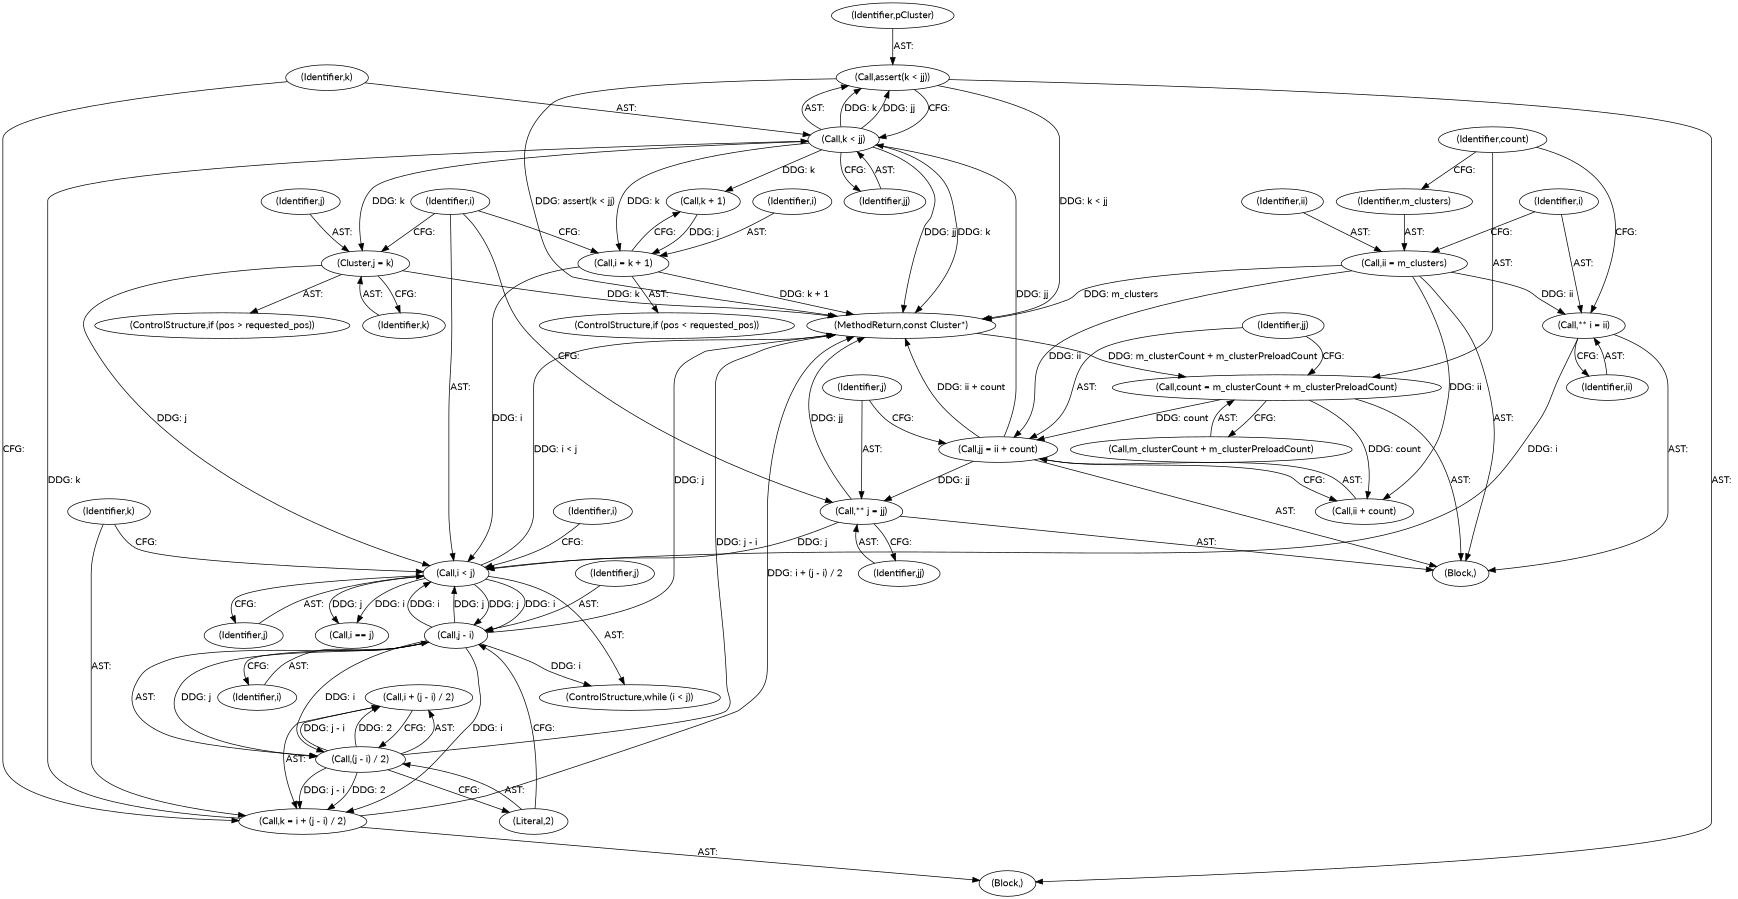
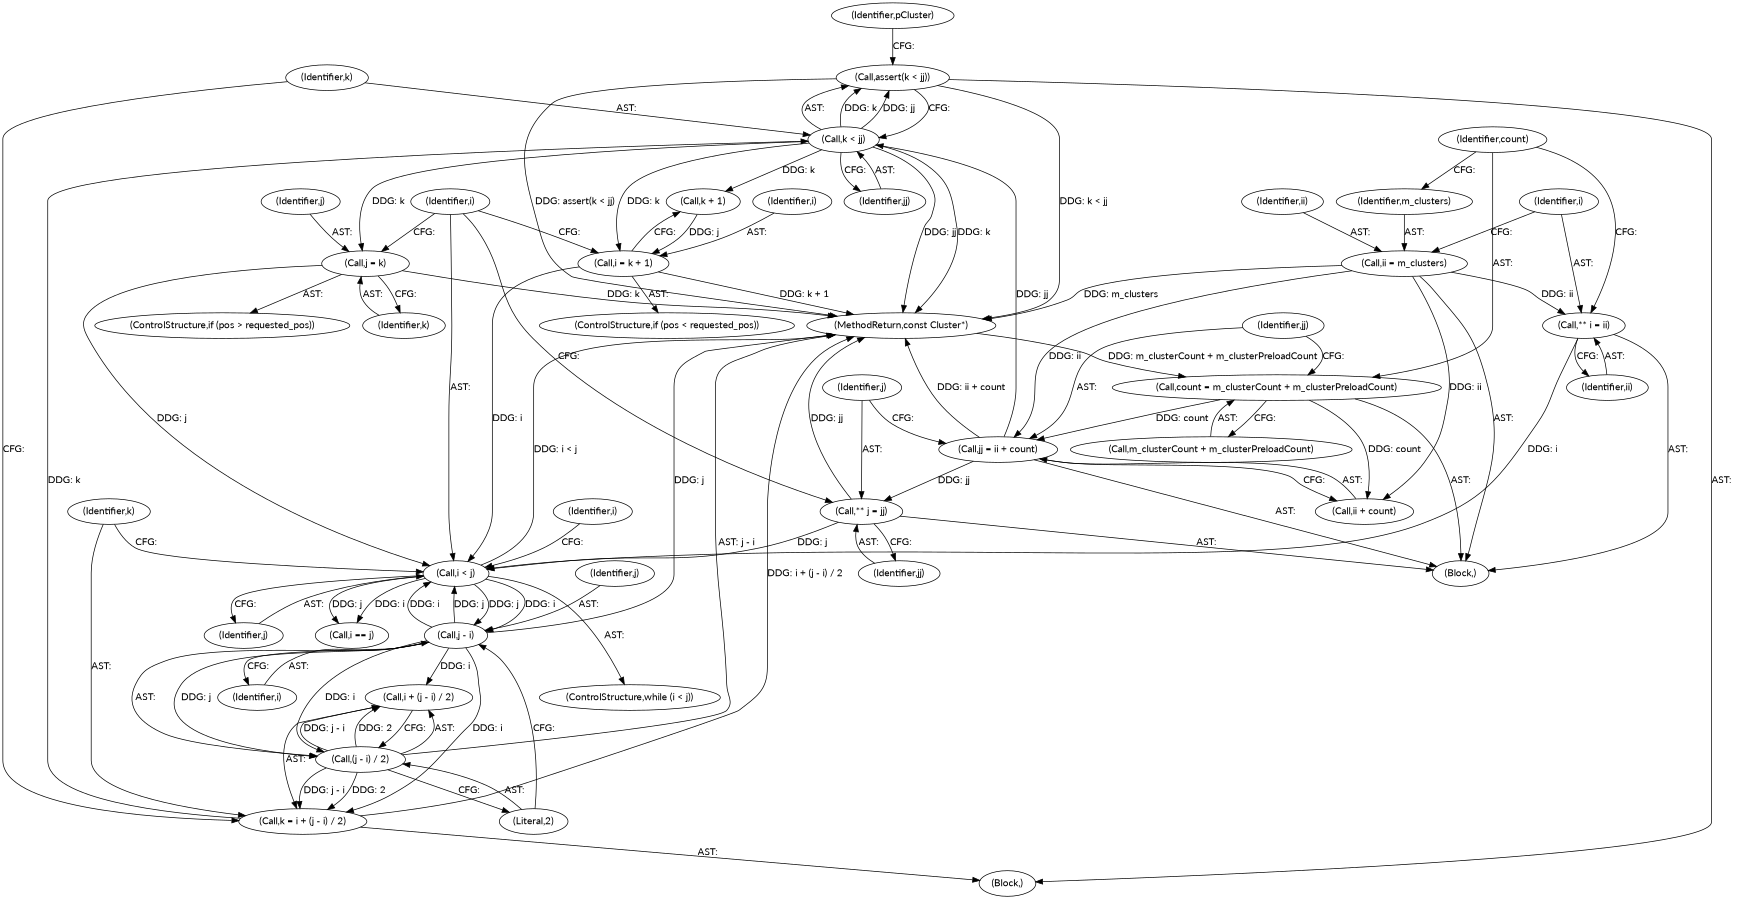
  digraph {
    fontname=Lato
    node [fontname=Lato]
    edge [fontname=Lato]
    n1 [label="(Call,assert(k < jj))"]
    n2 [label="(Call,k < jj)"]
    n3 [label="(MethodReturn,const Cluster*)"]
    n4 [label="(Block,)"]
    n5 [label="(Call,i = k + 1)"]
-   n6 [label="(Cluster,j = k)"]
+   n6 [label="(Call,j = k)"]
    n7 [label="(Identifier,jj)"]
    n8 [label="(Call,k + 1)"]
    n9 [label="(Call,count = m_clusterCount + m_clusterPreloadCount)"]
    n10 [label="(Call,i < j)"]
    n11 [label="(ControlStructure,if (pos < requested_pos))"]
    n12 [label="(Identifier,k)"]
    n13 [label="(ControlStructure,if (pos > requested_pos))"]
    n14 [label="(Call,k = i + (j - i) / 2)"]
    n15 [label="(Call,i + (j - i) / 2)"]
    n16 [label="(Call,(j - i) / 2)"]
    n17 [label="(Call,j - i)"]
    n18 [label="(Identifier,i)"]
    n19 [label="(ControlStructure,while (i < j))"]
    n20 [label="(Identifier,j)"]
    n21 [label="(Call,i == j)"]
    n22 [label="(Literal,2)"]
    n23 [label="(Call,** i = ii)"]
    n24 [label="(Block,)"]
    n25 [label="(Identifier,ii)"]
    n26 [label="(Call,ii = m_clusters)"]
    n27 [label="(Call,jj = ii + count)"]
    n28 [label="(Call,ii + count)"]
    n29 [label="(Call,** j = jj)"]
    n30 [label="(Identifier,m_clusters)"]
    n31 [label="(Identifier,jj)"]
    n32 [label="(Call,m_clusterCount + m_clusterPreloadCount)"]
    n33 [label="(Identifier,i)"]
    n34 [label="(Identifier,ii)"]
    n35 [label="(Identifier,j)"]
    n36 [label="(Identifier,k)"]
    n37 [label="(Identifier,j)"]
    n38 [label="(Identifier,i)"]
    n39 [label="(Identifier,i)"]
    n40 [label="(Identifier,count)"]
    n41 [label="(Identifier,i)"]
    n42 [label="(Identifier,j)"]
    n43 [label="(Identifier,pCluster)"]
    n44 [label="(Identifier,jj)"]
    n45 [label="(Identifier,k)"]
    n1 -> n2 [label="CFG: "]
    n1 -> n3 [label="DDG: assert(k < jj)"]
    n1 -> n3 [label="DDG: k < jj"]
    n1 -> n4 [label="AST: "]
    n2 -> n1 [label="AST: "]
    n2 -> n1 [label="DDG: k"]
    n2 -> n1 [label="DDG: jj"]
    n2 -> n3 [label="DDG: jj"]
    n2 -> n3 [label="DDG: k"]
    n2 -> n5 [label="DDG: k"]
    n2 -> n6 [label="DDG: k"]
    n2 -> n7 [label="CFG: "]
    n2 -> n8 [label="DDG: k"]
    n3 -> n9 [label="DDG: m_clusterCount + m_clusterPreloadCount"]
    n5 -> n3 [label="DDG: k + 1"]
    n5 -> n8 [label="CFG: "]
    n5 -> n10 [label="DDG: i"]
    n5 -> n11 [label="AST: "]
    n6 -> n3 [label="DDG: k"]
    n6 -> n10 [label="DDG: j"]
    n6 -> n12 [label="CFG: "]
    n6 -> n13 [label="AST: "]
    n7 -> n2 [label="AST: "]
    n8 -> n5 [label="DDG: j"]
    n9 -> n24 [label="AST: "]
    n9 -> n27 [label="DDG: count"]
    n9 -> n28 [label="DDG: count"]
    n9 -> n32 [label="CFG: "]
    n10 -> n3 [label="DDG: i < j"]
    n10 -> n17 [label="DDG: j"]
    n10 -> n17 [label="DDG: i"]
    n10 -> n19 [label="AST: "]
    n10 -> n20 [label="CFG: "]
    n10 -> n21 [label="DDG: i"]
    n10 -> n21 [label="DDG: j"]
    n12 -> n6 [label="AST: "]
    n14 -> n2 [label="DDG: k"]
    n14 -> n3 [label="DDG: i + (j - i) / 2"]
    n14 -> n4 [label="AST: "]
    n15 -> n14 [label="AST: "]
    n15 -> n16 [label="CFG: "]
-   n16 -> n3 [label="DDG: j - i"]
+   n16 -> n3 [label="AST: j - i"]
    n16 -> n14 [label="DDG: j - i"]
    n16 -> n14 [label="DDG: 2"]
    n16 -> n15 [label="AST: "]
    n16 -> n15 [label="DDG: j - i"]
    n16 -> n15 [label="DDG: 2"]
    n16 -> n22 [label="CFG: "]
    n17 -> n3 [label="DDG: j"]
    n17 -> n10 [label="DDG: i"]
    n17 -> n10 [label="DDG: j"]
    n17 -> n14 [label="DDG: i"]
-   n17 -> n19 [label="DDG: i"]
+   n17 -> n15 [label="DDG: i"]
    n17 -> n16 [label="AST: "]
    n17 -> n16 [label="DDG: j"]
    n17 -> n16 [label="DDG: i"]
    n17 -> n18 [label="CFG: "]
    n18 -> n17 [label="AST: "]
    n20 -> n10 [label="AST: "]
    n22 -> n16 [label="AST: "]
    n22 -> n17 [label="CFG: "]
    n23 -> n10 [label="DDG: i"]
    n23 -> n24 [label="AST: "]
    n23 -> n25 [label="CFG: "]
    n25 -> n23 [label="AST: "]
    n26 -> n3 [label="DDG: m_clusters"]
    n26 -> n23 [label="DDG: ii"]
    n26 -> n24 [label="AST: "]
    n26 -> n27 [label="DDG: ii"]
    n26 -> n28 [label="DDG: ii"]
    n27 -> n2 [label="DDG: jj"]
    n27 -> n3 [label="DDG: ii + count"]
    n27 -> n24 [label="AST: "]
    n27 -> n28 [label="CFG: "]
    n27 -> n29 [label="DDG: jj"]
    n28 -> n27 [label="AST: "]
    n29 -> n3 [label="DDG: jj"]
    n29 -> n10 [label="DDG: j"]
    n29 -> n24 [label="AST: "]
    n29 -> n31 [label="CFG: "]
    n30 -> n26 [label="AST: "]
    n31 -> n29 [label="AST: "]
    n32 -> n9 [label="AST: "]
    n33 -> n5 [label="CFG: "]
    n33 -> n6 [label="CFG: "]
    n33 -> n10 [label="AST: "]
    n33 -> n29 [label="CFG: "]
    n34 -> n26 [label="AST: "]
    n35 -> n27 [label="CFG: "]
    n35 -> n29 [label="AST: "]
    n36 -> n2 [label="AST: "]
    n36 -> n14 [label="CFG: "]
    n37 -> n17 [label="AST: "]
    n38 -> n5 [label="AST: "]
    n39 -> n23 [label="AST: "]
    n39 -> n26 [label="CFG: "]
    n40 -> n9 [label="AST: "]
    n40 -> n23 [label="CFG: "]
    n40 -> n30 [label="CFG: "]
    n41 -> n10 [label="CFG: "]
    n42 -> n6 [label="AST: "]
-   n43 -> n1 [label="AST: "]
+   n43 -> n1 [label="CFG: "]
    n44 -> n9 [label="CFG: "]
    n44 -> n27 [label="AST: "]
    n45 -> n10 [label="CFG: "]
    n45 -> n14 [label="AST: "]
  }
